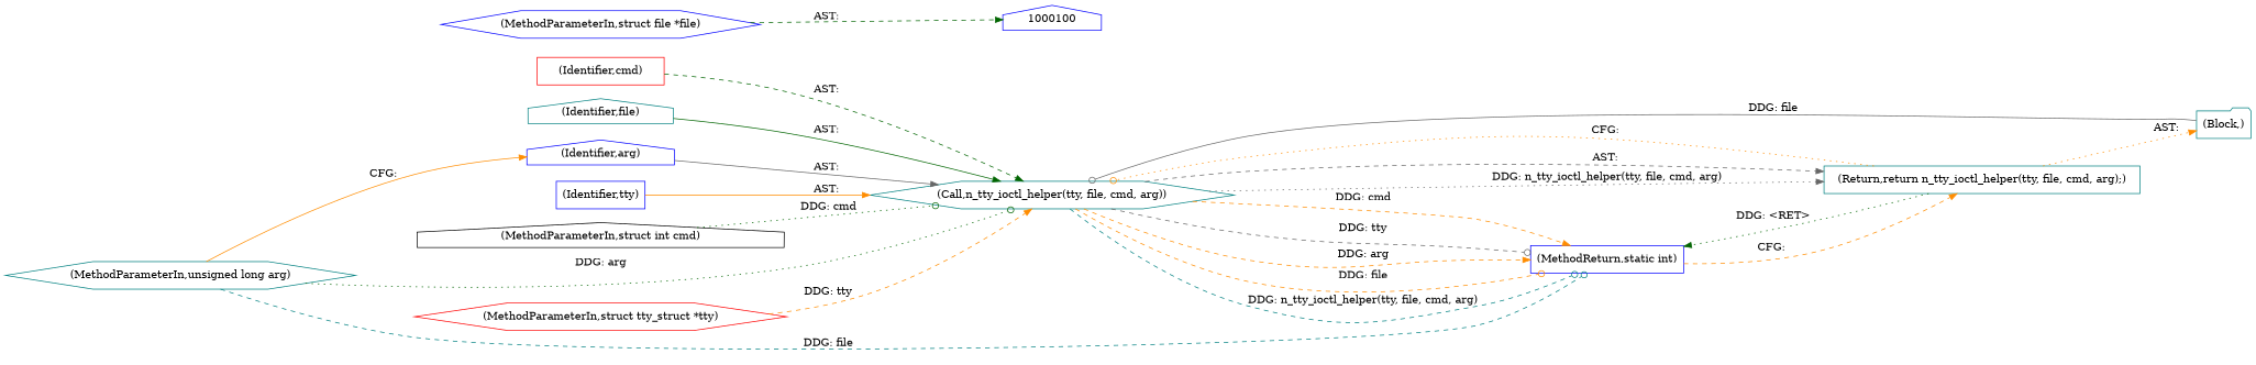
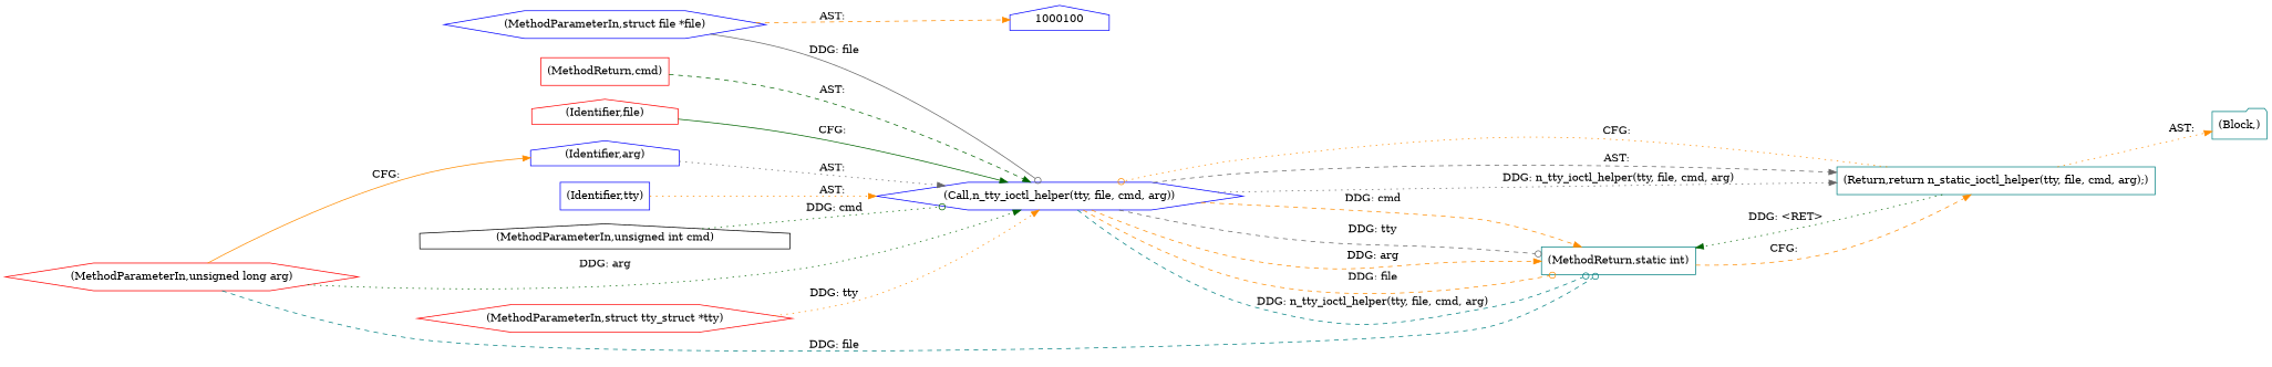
  digraph {
    rankdir=LR
    node [color=teal shape=hexagon]
    edge [arrowhead=normal color=darkorange style=dashed]
    n1 [color=blue label="(MethodParameterIn,struct file *file)"]
-   n2 [label="(Call,n_tty_ioctl_helper(tty, file, cmd, arg))"]
+   n2 [color=blue label="(Call,n_tty_ioctl_helper(tty, file, cmd, arg))"]
    1000100 [color=blue shape=house]
-   n4 [color=blue label="(MethodReturn,static int)" shape=box]
-   n5 [label="(Return,return n_tty_ioctl_helper(tty, file, cmd, arg);)" shape=box]
+   n4 [label="(MethodReturn,static int)" shape=box]
+   n5 [label="(Return,return n_static_ioctl_helper(tty, file, cmd, arg);)" shape=box]
    n6 [label="(Block,)" shape=folder]
    n7 [color=blue label="(Identifier,arg)" shape=house]
    n8 [color=blue label="(Identifier,tty)" shape=box]
-   n9 [color=black label="(MethodParameterIn,struct int cmd)" shape=house]
-   n10 [label="(MethodParameterIn,unsigned long arg)"]
+   n9 [color=black label="(MethodParameterIn,unsigned int cmd)" shape=house]
+   n10 [color=red label="(MethodParameterIn,unsigned long arg)"]
    n11 [color=red label="(MethodParameterIn,struct tty_struct *tty)"]
-   n12 [color=red label="(Identifier,cmd)" shape=box]
-   n13 [label="(Identifier,file)" shape=house]
-   n6 -> n2 [arrowhead=odot color=gray40 label="DDG: file" style=solid]
-   n1 -> 1000100 [color=darkgreen label="AST: "]
+   n12 [color=red label="(MethodReturn,cmd)" shape=box]
+   n13 [color=red label="(Identifier,file)" shape=house]
+   n1 -> n2 [arrowhead=odot color=gray40 label="DDG: file" style=solid]
+   n1 -> 1000100 [label="AST: "]
    n2 -> n4 [label="DDG: arg"]
    n2 -> n4 [arrowhead=odot label="DDG: file"]
    n2 -> n4 [arrowhead=odot color=teal label="DDG: n_tty_ioctl_helper(tty, file, cmd, arg)"]
    n2 -> n4 [label="DDG: cmd"]
    n2 -> n4 [arrowhead=odot color=gray40 label="DDG: tty"]
    n2 -> n5 [color=gray40 label="AST: "]
    n2 -> n5 [color=gray40 label="DDG: n_tty_ioctl_helper(tty, file, cmd, arg)" style=dotted]
    n4 -> n5 [label="CFG: "]
    n5 -> n2 [arrowhead=odot label="CFG: " style=dotted]
    n5 -> n4 [color=darkgreen label="DDG: <RET>" style=dotted]
    n5 -> n6 [label="AST: " style=dotted]
-   n7 -> n2 [color=gray40 label="AST: " style=solid]
-   n8 -> n2 [label="AST: " style=solid]
+   n7 -> n2 [color=gray40 label="AST: " style=dotted]
+   n8 -> n2 [label="AST: " style=dotted]
    n9 -> n2 [arrowhead=odot color=darkgreen label="DDG: cmd" style=dotted]
-   n10 -> n2 [arrowhead=odot color=darkgreen label="DDG: arg" style=dotted]
+   n10 -> n2 [color=darkgreen label="DDG: arg" style=dotted]
    n10 -> n4 [arrowhead=odot color=teal label="DDG: file"]
    n10 -> n7 [label="CFG: " style=solid]
-   n11 -> n2 [label="DDG: tty"]
+   n11 -> n2 [label="DDG: tty" style=dotted]
    n12 -> n2 [color=darkgreen label="AST: "]
-   n13 -> n2 [color=darkgreen label="AST: " style=solid]
+   n13 -> n2 [color=darkgreen label="CFG: " style=solid]
  }
